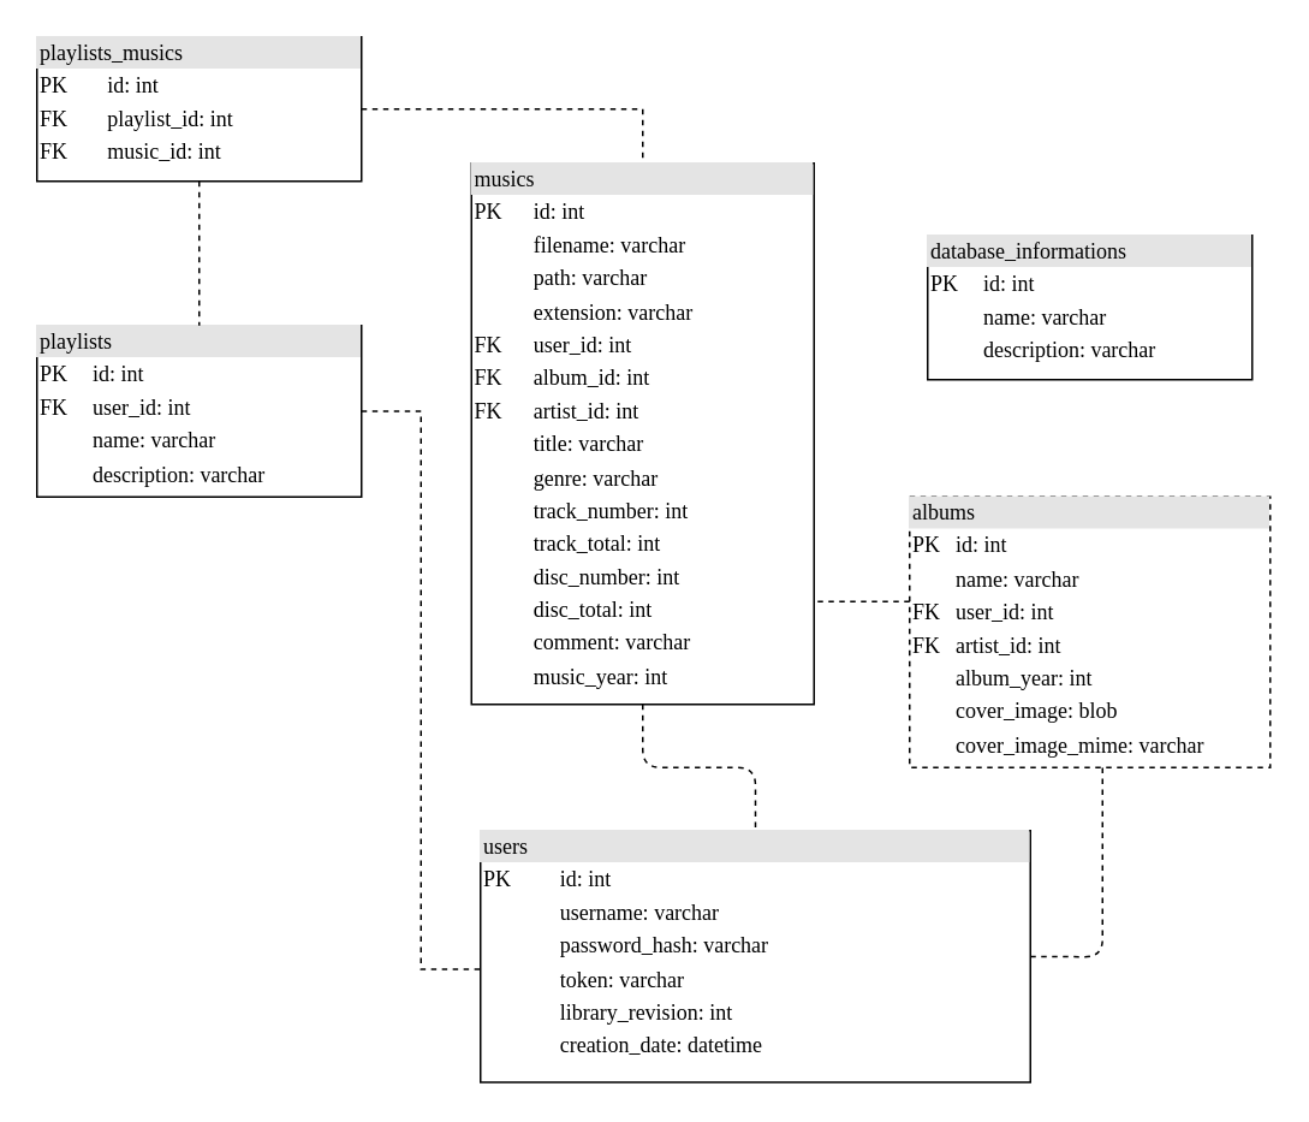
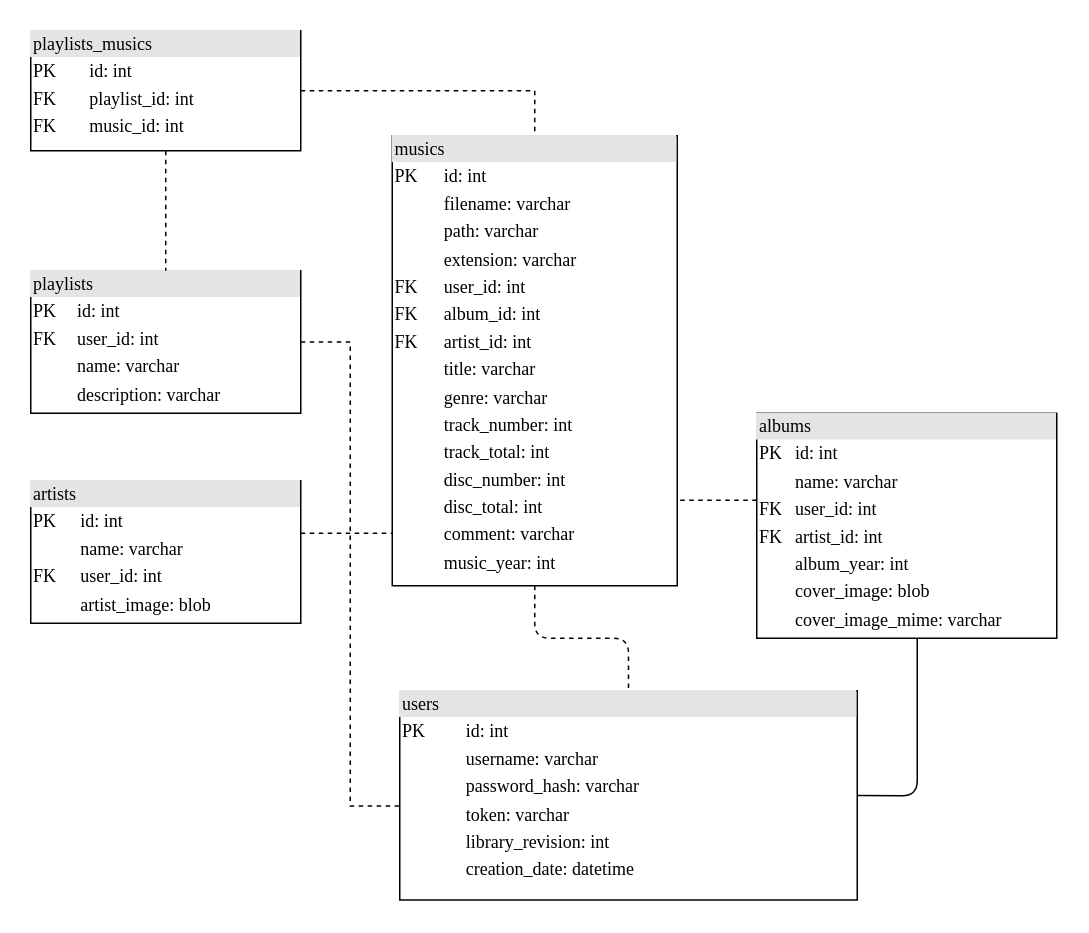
  <mxCell id="0" />
  <mxCell id="1" parent="0" />
  <mxCell id="2" value="&lt;div style=&quot;box-sizing: border-box ; width: 100% ; background: #e4e4e4 ; padding: 2px&quot;&gt;users&lt;/div&gt;&lt;table style=&quot;width: 100% ; font-size: 1em&quot; cellpadding=&quot;2&quot; cellspacing=&quot;0&quot;&gt;&lt;tbody&gt;&lt;tr&gt;&lt;td&gt;PK&lt;/td&gt;&lt;td&gt;id: int&lt;/td&gt;&lt;/tr&gt;&lt;tr&gt;&lt;td&gt;&lt;br&gt;&lt;/td&gt;&lt;td&gt;username: varchar&lt;/td&gt;&lt;/tr&gt;&lt;tr&gt;&lt;td&gt;&lt;/td&gt;&lt;td&gt;password_hash: varchar&lt;br&gt;&lt;/td&gt;&lt;/tr&gt;&lt;tr&gt;&lt;td&gt;&lt;br&gt;&lt;/td&gt;&lt;td&gt;token: varchar&lt;/td&gt;&lt;/tr&gt;&lt;tr&gt;&lt;td&gt;&lt;br&gt;&lt;/td&gt;&lt;td&gt;library_revision: int&lt;/td&gt;&lt;/tr&gt;&lt;tr&gt;&lt;td&gt;&lt;br&gt;&lt;/td&gt;&lt;td&gt;creation_date: datetime&lt;/td&gt;&lt;/tr&gt;&lt;/tbody&gt;&lt;/table&gt;" style="verticalAlign=top;align=left;overflow=fill;html=1;rounded=0;shadow=0;comic=0;labelBackgroundColor=none;strokeWidth=1;fontFamily=Verdana;fontSize=12" parent="1" vertex="1"><mxGeometry x="266" y="460" width="305" height="139.5" as="geometry" /></mxCell>
  <mxCell id="3" value="&lt;div style=&quot;box-sizing: border-box ; width: 100% ; background: #e4e4e4 ; padding: 2px&quot;&gt;musics&lt;/div&gt;&lt;table style=&quot;width: 100% ; font-size: 1em&quot; cellpadding=&quot;2&quot; cellspacing=&quot;0&quot;&gt;&lt;tbody&gt;&lt;tr&gt;&lt;td&gt;PK&lt;/td&gt;&lt;td&gt;id: int&lt;/td&gt;&lt;/tr&gt;&lt;tr&gt;&lt;td&gt;&lt;br&gt;&lt;/td&gt;&lt;td&gt;filename: varchar&lt;/td&gt;&lt;/tr&gt;&lt;tr&gt;&lt;td&gt;&lt;br&gt;&lt;/td&gt;&lt;td&gt;path: varchar&lt;/td&gt;&lt;/tr&gt;&lt;tr&gt;&lt;td&gt;&lt;br&gt;&lt;/td&gt;&lt;td&gt;extension: varchar&lt;/td&gt;&lt;/tr&gt;&lt;tr&gt;&lt;td&gt;FK&lt;/td&gt;&lt;td&gt;user_id: int&lt;/td&gt;&lt;/tr&gt;&lt;tr&gt;&lt;td&gt;FK&lt;/td&gt;&lt;td&gt;album_id: int&lt;br&gt;&lt;/td&gt;&lt;/tr&gt;&lt;tr&gt;&lt;td&gt;FK&lt;/td&gt;&lt;td&gt;artist_id: int&lt;br&gt;&lt;/td&gt;&lt;/tr&gt;&lt;tr&gt;&lt;td&gt;&lt;br&gt;&lt;/td&gt;&lt;td&gt;title: varchar&lt;br&gt;&lt;/td&gt;&lt;/tr&gt;&lt;tr&gt;&lt;td&gt;&lt;br&gt;&lt;/td&gt;&lt;td&gt;genre: varchar&lt;br&gt;&lt;/td&gt;&lt;/tr&gt;&lt;tr&gt;&lt;td&gt;&lt;br&gt;&lt;/td&gt;&lt;td&gt;track_number: int&lt;/td&gt;&lt;/tr&gt;&lt;tr&gt;&lt;td&gt;&lt;br&gt;&lt;/td&gt;&lt;td&gt;track_total: int&lt;br&gt;&lt;/td&gt;&lt;/tr&gt;&lt;tr&gt;&lt;td&gt;&lt;br&gt;&lt;/td&gt;&lt;td&gt;disc_number: int&lt;/td&gt;&lt;/tr&gt;&lt;tr&gt;&lt;td&gt;&lt;br&gt;&lt;/td&gt;&lt;td&gt;disc_total: int&lt;/td&gt;&lt;/tr&gt;&lt;tr&gt;&lt;td&gt;&lt;br&gt;&lt;/td&gt;&lt;td&gt;comment: varchar&lt;/td&gt;&lt;/tr&gt;&lt;tr&gt;&lt;td&gt;&lt;br&gt;&lt;/td&gt;&lt;td&gt;music_year: int&lt;/td&gt;&lt;/tr&gt;&lt;tr&gt;&lt;td&gt;&lt;/td&gt;&lt;td&gt;&lt;br&gt;&lt;/td&gt;&lt;/tr&gt;&lt;/tbody&gt;&lt;/table&gt;" style="verticalAlign=top;align=left;overflow=fill;html=1;rounded=0;shadow=0;comic=0;labelBackgroundColor=none;strokeWidth=1;fontFamily=Verdana;fontSize=12" parent="1" vertex="1"><mxGeometry x="261" y="90" width="190" height="300" as="geometry" /></mxCell>
- <mxCell id="4" value="&lt;div style=&quot;box-sizing: border-box ; width: 100% ; background: #e4e4e4 ; padding: 2px&quot;&gt;albums&lt;/div&gt;&lt;table style=&quot;width: 100% ; font-size: 1em&quot; cellpadding=&quot;2&quot; cellspacing=&quot;0&quot;&gt;&lt;tbody&gt;&lt;tr&gt;&lt;td&gt;PK&lt;/td&gt;&lt;td&gt;id: int&lt;/td&gt;&lt;/tr&gt;&lt;tr&gt;&lt;td&gt;&lt;br&gt;&lt;/td&gt;&lt;td&gt;name: varchar&lt;/td&gt;&lt;/tr&gt;&lt;tr&gt;&lt;td&gt;FK&lt;/td&gt;&lt;td&gt;user_id: int&lt;/td&gt;&lt;/tr&gt;&lt;tr&gt;&lt;td&gt;FK&lt;/td&gt;&lt;td&gt;artist_id: int&lt;/td&gt;&lt;/tr&gt;&lt;tr&gt;&lt;td&gt;&lt;br&gt;&lt;/td&gt;&lt;td&gt;album_year: int&lt;/td&gt;&lt;/tr&gt;&lt;tr&gt;&lt;td&gt;&lt;br&gt;&lt;/td&gt;&lt;td&gt;cover_image: blob&lt;/td&gt;&lt;/tr&gt;&lt;tr&gt;&lt;td&gt;&lt;br&gt;&lt;/td&gt;&lt;td&gt;cover_image_mime: varchar&lt;/td&gt;&lt;/tr&gt;&lt;/tbody&gt;&lt;/table&gt;" style="verticalAlign=top;align=left;overflow=fill;html=1;rounded=0;shadow=0;comic=0;labelBackgroundColor=none;strokeWidth=1;fontFamily=Verdana;fontSize=12;dashed=1;" parent="1" vertex="1"><mxGeometry x="504" y="275" width="200" height="150" as="geometry" /></mxCell>
+ <mxCell id="4" value="&lt;div style=&quot;box-sizing: border-box ; width: 100% ; background: #e4e4e4 ; padding: 2px&quot;&gt;albums&lt;/div&gt;&lt;table style=&quot;width: 100% ; font-size: 1em&quot; cellpadding=&quot;2&quot; cellspacing=&quot;0&quot;&gt;&lt;tbody&gt;&lt;tr&gt;&lt;td&gt;PK&lt;/td&gt;&lt;td&gt;id: int&lt;/td&gt;&lt;/tr&gt;&lt;tr&gt;&lt;td&gt;&lt;br&gt;&lt;/td&gt;&lt;td&gt;name: varchar&lt;/td&gt;&lt;/tr&gt;&lt;tr&gt;&lt;td&gt;FK&lt;/td&gt;&lt;td&gt;user_id: int&lt;/td&gt;&lt;/tr&gt;&lt;tr&gt;&lt;td&gt;FK&lt;/td&gt;&lt;td&gt;artist_id: int&lt;/td&gt;&lt;/tr&gt;&lt;tr&gt;&lt;td&gt;&lt;br&gt;&lt;/td&gt;&lt;td&gt;album_year: int&lt;/td&gt;&lt;/tr&gt;&lt;tr&gt;&lt;td&gt;&lt;br&gt;&lt;/td&gt;&lt;td&gt;cover_image: blob&lt;/td&gt;&lt;/tr&gt;&lt;tr&gt;&lt;td&gt;&lt;br&gt;&lt;/td&gt;&lt;td&gt;cover_image_mime: varchar&lt;/td&gt;&lt;/tr&gt;&lt;/tbody&gt;&lt;/table&gt;" style="verticalAlign=top;align=left;overflow=fill;html=1;rounded=0;shadow=0;comic=0;labelBackgroundColor=none;strokeWidth=1;fontFamily=Verdana;fontSize=12" parent="1" vertex="1"><mxGeometry x="504" y="275" width="200" height="150" as="geometry" /></mxCell>
  <mxCell id="5" value="" style="endArrow=none;dashed=1;html=1;edgeStyle=elbowEdgeStyle;elbow=vertical;" parent="1" source="4" target="3" edge="1"><mxGeometry width="50" height="50" relative="1" as="geometry"><mxPoint x="411" y="315" as="sourcePoint" /><mxPoint x="461" y="265" as="targetPoint" /></mxGeometry></mxCell>
  <mxCell id="6" value="" style="endArrow=none;dashed=1;html=1;edgeStyle=elbowEdgeStyle;elbow=vertical;" parent="1" source="3" target="2" edge="1"><mxGeometry width="50" height="50" relative="1" as="geometry"><mxPoint x="411" y="315" as="sourcePoint" /><mxPoint x="511" y="285.286" as="targetPoint" /></mxGeometry></mxCell>
- <mxCell id="9" value="" style="endArrow=none;dashed=1;html=1;edgeStyle=elbowEdgeStyle;elbow=vertical;exitX=1;exitY=0.5;exitDx=0;exitDy=0;" parent="1" source="2" target="4" edge="1"><mxGeometry width="50" height="50" relative="1" as="geometry"><mxPoint x="731" y="280.001" as="sourcePoint" /><mxPoint x="671" y="280.001" as="targetPoint" /><Array as="points"><mxPoint x="611" y="530" /><mxPoint x="621" y="530" /><mxPoint x="541" y="520" /></Array></mxGeometry></mxCell>
- <mxCell id="10" value="&lt;div style=&quot;box-sizing: border-box ; width: 100% ; background: #e4e4e4 ; padding: 2px&quot;&gt;database_informations&lt;br&gt;&lt;/div&gt;&lt;table style=&quot;width: 100% ; font-size: 1em&quot; cellpadding=&quot;2&quot; cellspacing=&quot;0&quot;&gt;&lt;tbody&gt;&lt;tr&gt;&lt;td&gt;PK&lt;/td&gt;&lt;td&gt;id: int&lt;/td&gt;&lt;/tr&gt;&lt;tr&gt;&lt;td&gt;&lt;br&gt;&lt;/td&gt;&lt;td&gt;name: varchar&lt;br&gt;&lt;/td&gt;&lt;/tr&gt;&lt;tr&gt;&lt;td&gt;&lt;br&gt;&lt;/td&gt;&lt;td&gt;description: varchar&lt;br&gt;&lt;/td&gt;&lt;/tr&gt;&lt;/tbody&gt;&lt;/table&gt;" style="verticalAlign=top;align=left;overflow=fill;html=1;rounded=0;shadow=0;comic=0;labelBackgroundColor=none;strokeWidth=1;fontFamily=Verdana;fontSize=12" vertex="1" parent="1"><mxGeometry x="514" y="130" width="180" height="80" as="geometry" /></mxCell>
+ <mxCell id="7" value="&lt;div style=&quot;box-sizing: border-box ; width: 100% ; background: #e4e4e4 ; padding: 2px&quot;&gt;artists&lt;/div&gt;&lt;table style=&quot;width: 100% ; font-size: 1em&quot; cellpadding=&quot;2&quot; cellspacing=&quot;0&quot;&gt;&lt;tbody&gt;&lt;tr&gt;&lt;td&gt;PK&lt;/td&gt;&lt;td&gt;id: int&lt;/td&gt;&lt;/tr&gt;&lt;tr&gt;&lt;td&gt;&lt;br&gt;&lt;/td&gt;&lt;td&gt;name: varchar&lt;br&gt;&lt;/td&gt;&lt;/tr&gt;&lt;tr&gt;&lt;td&gt;FK&lt;/td&gt;&lt;td&gt;user_id: int&lt;/td&gt;&lt;/tr&gt;&lt;tr&gt;&lt;td&gt;&lt;br&gt;&lt;/td&gt;&lt;td&gt;artist_image: blob&lt;/td&gt;&lt;/tr&gt;&lt;/tbody&gt;&lt;/table&gt;" style="verticalAlign=top;align=left;overflow=fill;html=1;rounded=0;shadow=0;comic=0;labelBackgroundColor=none;strokeWidth=1;fontFamily=Verdana;fontSize=12" parent="1" vertex="1"><mxGeometry x="20" y="320" width="180" height="95" as="geometry" /></mxCell>
+ <mxCell id="8" value="" style="endArrow=none;dashed=1;html=1;strokeWidth=1;edgeStyle=elbowEdgeStyle;elbow=vertical;" parent="1" source="7" target="3" edge="1"><mxGeometry width="50" height="50" relative="1" as="geometry"><mxPoint x="331" y="295" as="sourcePoint" /><mxPoint x="381" y="245" as="targetPoint" /></mxGeometry></mxCell>
+ <mxCell id="9" value="" style="endArrow=none;dashed=0;html=1;edgeStyle=elbowEdgeStyle;elbow=vertical;exitX=1;exitY=0.5;exitDx=0;exitDy=0;" parent="1" source="2" target="4" edge="1"><mxGeometry width="50" height="50" relative="1" as="geometry"><mxPoint x="731" y="280.001" as="sourcePoint" /><mxPoint x="671" y="280.001" as="targetPoint" /><Array as="points"><mxPoint x="611" y="530" /><mxPoint x="621" y="530" /><mxPoint x="541" y="520" /></Array></mxGeometry></mxCell>
  <mxCell id="11" style="edgeStyle=orthogonalEdgeStyle;rounded=0;orthogonalLoop=1;jettySize=auto;html=1;exitX=1;exitY=0.5;exitDx=0;exitDy=0;entryX=0.003;entryY=0.551;entryDx=0;entryDy=0;entryPerimeter=0;dashed=1;endArrow=none;endFill=0;" edge="1" parent="1" source="12" target="2"><mxGeometry relative="1" as="geometry" /></mxCell>
  <mxCell id="12" value="&lt;div style=&quot;box-sizing: border-box ; width: 100% ; background: #e4e4e4 ; padding: 2px&quot;&gt;playlists&lt;/div&gt;&lt;table style=&quot;width: 100% ; font-size: 1em&quot; cellpadding=&quot;2&quot; cellspacing=&quot;0&quot;&gt;&lt;tbody&gt;&lt;tr&gt;&lt;td&gt;PK&lt;/td&gt;&lt;td&gt;id: int&lt;/td&gt;&lt;/tr&gt;&lt;tr&gt;&lt;td&gt;FK&lt;/td&gt;&lt;td&gt;user_id: int&lt;br&gt;&lt;/td&gt;&lt;/tr&gt;&lt;tr&gt;&lt;td&gt;&lt;br&gt;&lt;/td&gt;&lt;td&gt;name: varchar&lt;/td&gt;&lt;/tr&gt;&lt;tr&gt;&lt;td&gt;&lt;br&gt;&lt;/td&gt;&lt;td&gt;description: varchar&lt;/td&gt;&lt;/tr&gt;&lt;/tbody&gt;&lt;/table&gt;" style="verticalAlign=top;align=left;overflow=fill;html=1;rounded=0;shadow=0;comic=0;labelBackgroundColor=none;strokeWidth=1;fontFamily=Verdana;fontSize=12" vertex="1" parent="1"><mxGeometry x="20" y="180" width="180" height="95" as="geometry" /></mxCell>
  <mxCell id="13" style="edgeStyle=orthogonalEdgeStyle;rounded=0;orthogonalLoop=1;jettySize=auto;html=1;exitX=1;exitY=0.5;exitDx=0;exitDy=0;entryX=0.5;entryY=0;entryDx=0;entryDy=0;dashed=1;endArrow=none;endFill=0;" edge="1" parent="1" source="15" target="3"><mxGeometry relative="1" as="geometry" /></mxCell>
  <mxCell id="14" style="edgeStyle=orthogonalEdgeStyle;rounded=0;orthogonalLoop=1;jettySize=auto;html=1;exitX=0.5;exitY=1;exitDx=0;exitDy=0;entryX=0.5;entryY=0;entryDx=0;entryDy=0;dashed=1;endArrow=none;endFill=0;" edge="1" parent="1" source="15" target="12"><mxGeometry relative="1" as="geometry" /></mxCell>
  <mxCell id="15" value="&lt;div style=&quot;box-sizing: border-box ; width: 100% ; background: #e4e4e4 ; padding: 2px&quot;&gt;playlists_musics&lt;/div&gt;&lt;table style=&quot;width: 100% ; font-size: 1em&quot; cellpadding=&quot;2&quot; cellspacing=&quot;0&quot;&gt;&lt;tbody&gt;&lt;tr&gt;&lt;td&gt;PK&lt;/td&gt;&lt;td&gt;id: int&lt;/td&gt;&lt;/tr&gt;&lt;tr&gt;&lt;td&gt;FK&lt;/td&gt;&lt;td&gt;playlist_id: int&lt;br&gt;&lt;/td&gt;&lt;/tr&gt;&lt;tr&gt;&lt;td&gt;FK&lt;/td&gt;&lt;td&gt;music_id: int&lt;/td&gt;&lt;/tr&gt;&lt;/tbody&gt;&lt;/table&gt;" style="verticalAlign=top;align=left;overflow=fill;html=1;rounded=0;shadow=0;comic=0;labelBackgroundColor=none;strokeWidth=1;fontFamily=Verdana;fontSize=12" vertex="1" parent="1"><mxGeometry x="20" y="20" width="180" height="80" as="geometry" /></mxCell>
